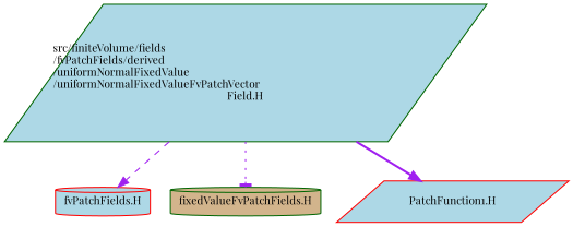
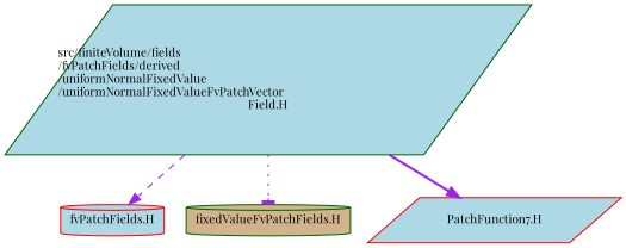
  digraph {
    fontname="Playfair Display"
    node [color=darkgreen fillcolor=lightblue fontname="Playfair Display" fontsize=10 shape=parallelogram style=filled]
    edge [color=purple fontname="Playfair Display" fontsize=10 labelfontname=Helvetica labelfontsize=10 arrowhead=normal]
    n1 [fontcolor=black height=0.2 label="src/finiteVolume/fields\l/fvPatchFields/derived\l/uniformNormalFixedValue\l/uniformNormalFixedValueFvPatchVector\lField.H" width=0.4]
    n2 [color=red height=0.2 label="fvPatchFields.H" shape=cylinder width=0.4]
    n3 [fillcolor=tan height=0.2 label="fixedValueFvPatchFields.H" shape=cylinder width=0.4]
-   n4 [color=red height=0.2 label="PatchFunction1.H" width=0.4]
+   n4 [color=red height=0.2 label="PatchFunction7.H" width=0.4]
    n1 -> n2 [style=dashed]
    n1 -> n3 [style=dotted arrowhead=tee]
    n1 -> n4 [style=bold]
  }
